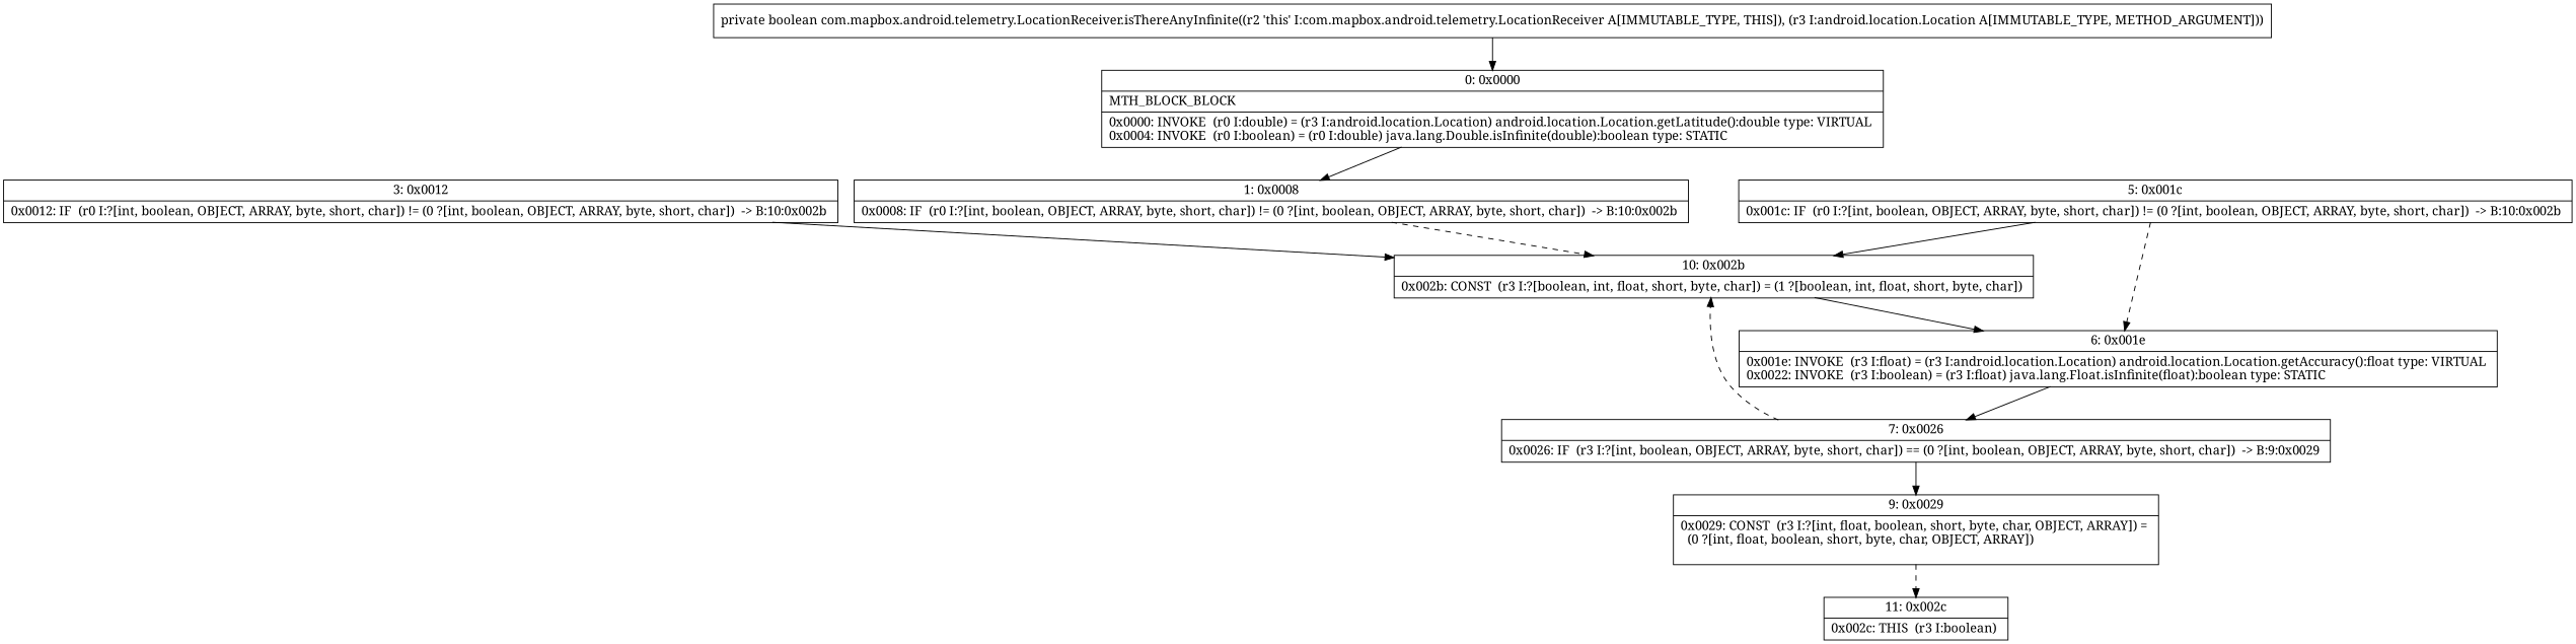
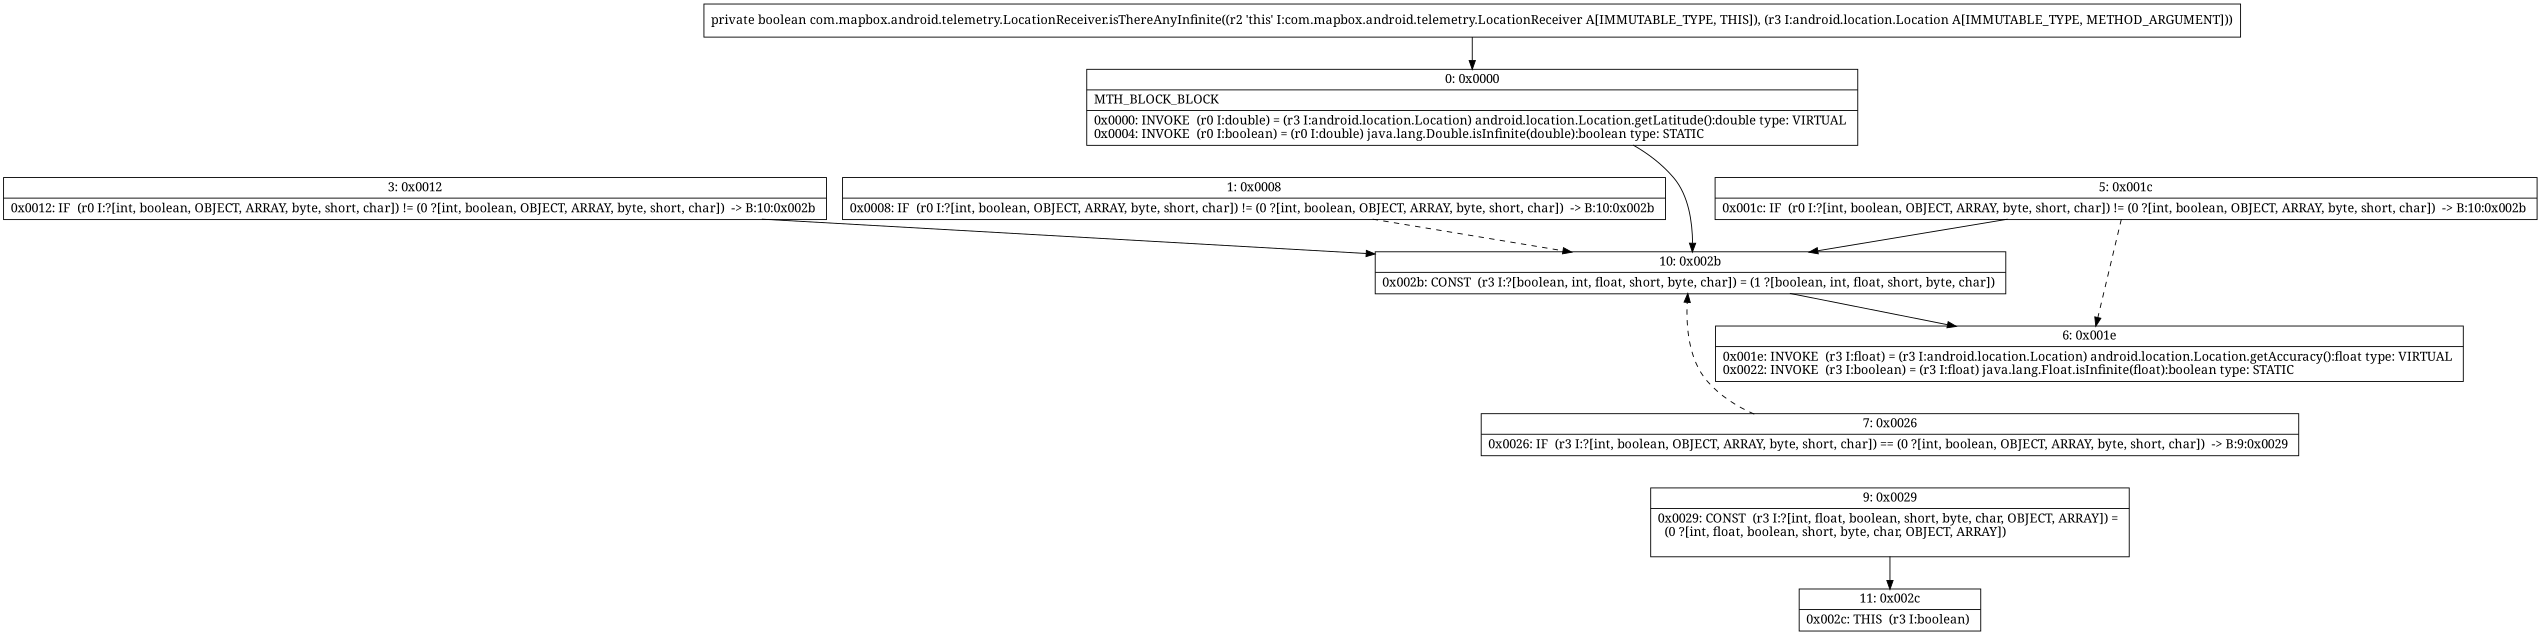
  digraph {
    fontname="Noto Serif"
    node [fontname="Noto Serif" shape=record]
    edge [fontname="Noto Serif"]
    n1 [label="{0\:\ 0x0000|MTH_BLOCK_BLOCK\l|0x0000: INVOKE  (r0 I:double) = (r3 I:android.location.Location) android.location.Location.getLatitude():double type: VIRTUAL \l0x0004: INVOKE  (r0 I:boolean) = (r0 I:double) java.lang.Double.isInfinite(double):boolean type: STATIC \l}"]
    n2 [label="{1\:\ 0x0008|0x0008: IF  (r0 I:?[int, boolean, OBJECT, ARRAY, byte, short, char]) != (0 ?[int, boolean, OBJECT, ARRAY, byte, short, char])  \-\> B:10:0x002b \l}"]
    n3 [label="{10\:\ 0x002b|0x002b: CONST  (r3 I:?[boolean, int, float, short, byte, char]) = (1 ?[boolean, int, float, short, byte, char]) \l}"]
    n4 [label="{6\:\ 0x001e|0x001e: INVOKE  (r3 I:float) = (r3 I:android.location.Location) android.location.Location.getAccuracy():float type: VIRTUAL \l0x0022: INVOKE  (r3 I:boolean) = (r3 I:float) java.lang.Float.isInfinite(float):boolean type: STATIC \l}"]
    n5 [label="{3\:\ 0x0012|0x0012: IF  (r0 I:?[int, boolean, OBJECT, ARRAY, byte, short, char]) != (0 ?[int, boolean, OBJECT, ARRAY, byte, short, char])  \-\> B:10:0x002b \l}"]
    n6 [label="{5\:\ 0x001c|0x001c: IF  (r0 I:?[int, boolean, OBJECT, ARRAY, byte, short, char]) != (0 ?[int, boolean, OBJECT, ARRAY, byte, short, char])  \-\> B:10:0x002b \l}"]
    n7 [label="{7\:\ 0x0026|0x0026: IF  (r3 I:?[int, boolean, OBJECT, ARRAY, byte, short, char]) == (0 ?[int, boolean, OBJECT, ARRAY, byte, short, char])  \-\> B:9:0x0029 \l}"]
    n8 [label="{9\:\ 0x0029|0x0029: CONST  (r3 I:?[int, float, boolean, short, byte, char, OBJECT, ARRAY]) = \l  (0 ?[int, float, boolean, short, byte, char, OBJECT, ARRAY])\l \l}"]
    n9 [label="{11\:\ 0x002c|0x002c: THIS  (r3 I:boolean) \l}"]
    n10 [label="{private boolean com.mapbox.android.telemetry.LocationReceiver.isThereAnyInfinite((r2 'this' I:com.mapbox.android.telemetry.LocationReceiver A[IMMUTABLE_TYPE, THIS]), (r3 I:android.location.Location A[IMMUTABLE_TYPE, METHOD_ARGUMENT])) }"]
-   n1 -> n2
+   n1 -> n3
    n2 -> n3 [style=dashed]
    n3 -> n4
-   n4 -> n7
    n5 -> n3
    n6 -> n3
    n6 -> n4 [style=dashed]
    n7 -> n3 [style=dashed]
-   n7 -> n8
-   n8 -> n9 [style=dashed]
+   n8 -> n9
    n10 -> n1
  }
